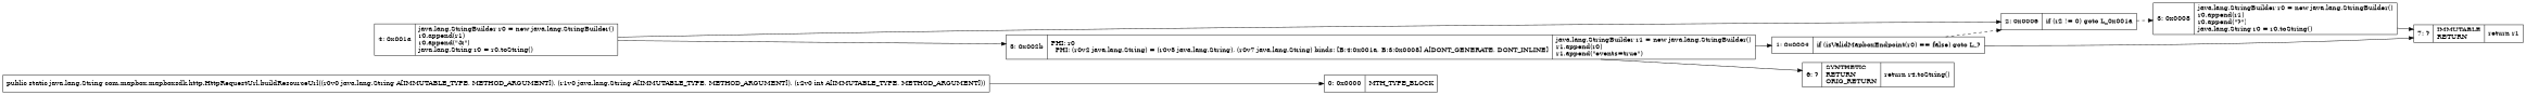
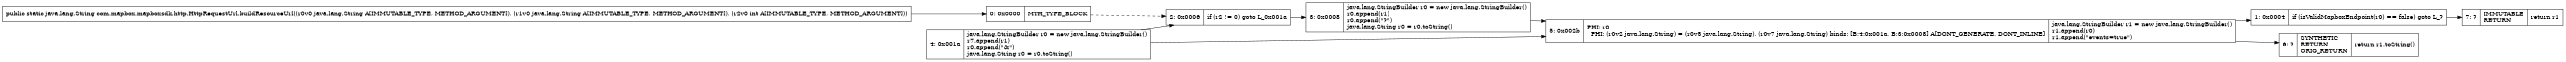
  digraph {
    rankdir=LR
    node [shape=record]
    n1 [label="{0\:\ 0x0000|MTH_TYPE_BLOCK\l}"]
    n2 [label="{1\:\ 0x0004|if (isValidMapboxEndpoint(r0) == false) goto L_?\l}"]
    n3 [label="{2\:\ 0x0006|if (r2 != 0) goto L_0x001a\l}"]
    n4 [label="{7\:\ ?|IMMUTABLE\lRETURN\l|return r1\l}"]
    n5 [label="{3\:\ 0x0008|java.lang.StringBuilder r0 = new java.lang.StringBuilder()\lr0.append(r1)\lr0.append(\"?\")\ljava.lang.String r0 = r0.toString()\l}"]
    n6 [label="{5\:\ 0x002b|PHI: r0 \l  PHI: (r0v2 java.lang.String) = (r0v5 java.lang.String), (r0v7 java.lang.String) binds: [B:4:0x001a, B:3:0x0008] A[DONT_GENERATE, DONT_INLINE]\l|java.lang.StringBuilder r1 = new java.lang.StringBuilder()\lr1.append(r0)\lr1.append(\"events=true\")\l}"]
-   n7 [label="{4\:\ 0x001a|java.lang.StringBuilder r0 = new java.lang.StringBuilder()\lr0.append(r1)\lr0.append(\"&\")\ljava.lang.String r0 = r0.toString()\l}"]
-   n8 [label="{6\:\ ?|SYNTHETIC\lRETURN\lORIG_RETURN\l|return r4.toString()\l}"]
+   n7 [label="{4\:\ 0x001a|java.lang.StringBuilder r0 = new java.lang.StringBuilder()\lr7.append(r1)\lr0.append(\"&\")\ljava.lang.String r0 = r0.toString()\l}"]
+   n8 [label="{6\:\ ?|SYNTHETIC\lRETURN\lORIG_RETURN\l|return r1.toString()\l}"]
    n9 [label="{public static java.lang.String com.mapbox.mapboxsdk.http.HttpRequestUrl.buildResourceUrl((r0v0 java.lang.String A[IMMUTABLE_TYPE, METHOD_ARGUMENT]), (r1v0 java.lang.String A[IMMUTABLE_TYPE, METHOD_ARGUMENT]), (r2v0 int A[IMMUTABLE_TYPE, METHOD_ARGUMENT])) }"]
-   n2 -> n3 [style=dashed]
+   n1 -> n3 [style=dashed]
    n2 -> n4
-   n3 -> n5 [style=dashed]
-   n5 -> n4
+   n3 -> n5 [style=solid]
+   n5 -> n6
    n6 -> n2
    n6 -> n8
    n7 -> n3
    n7 -> n6
    n9 -> n1
  }
